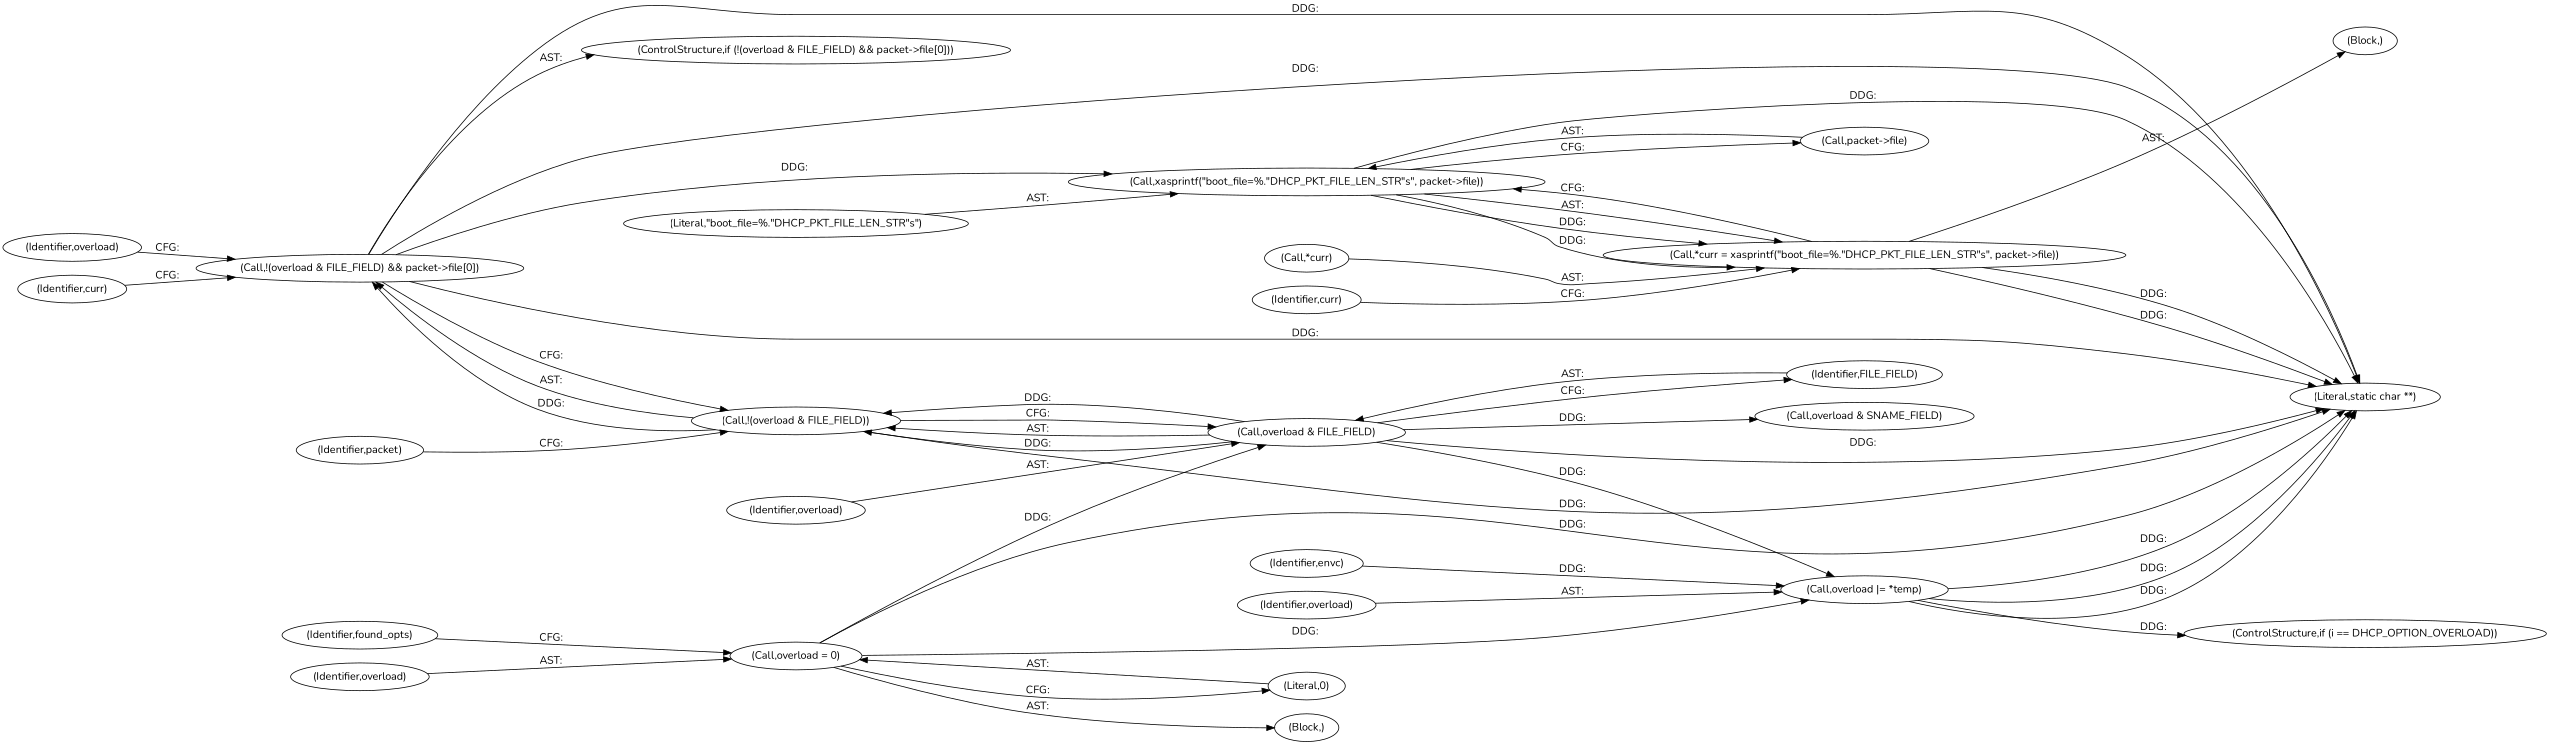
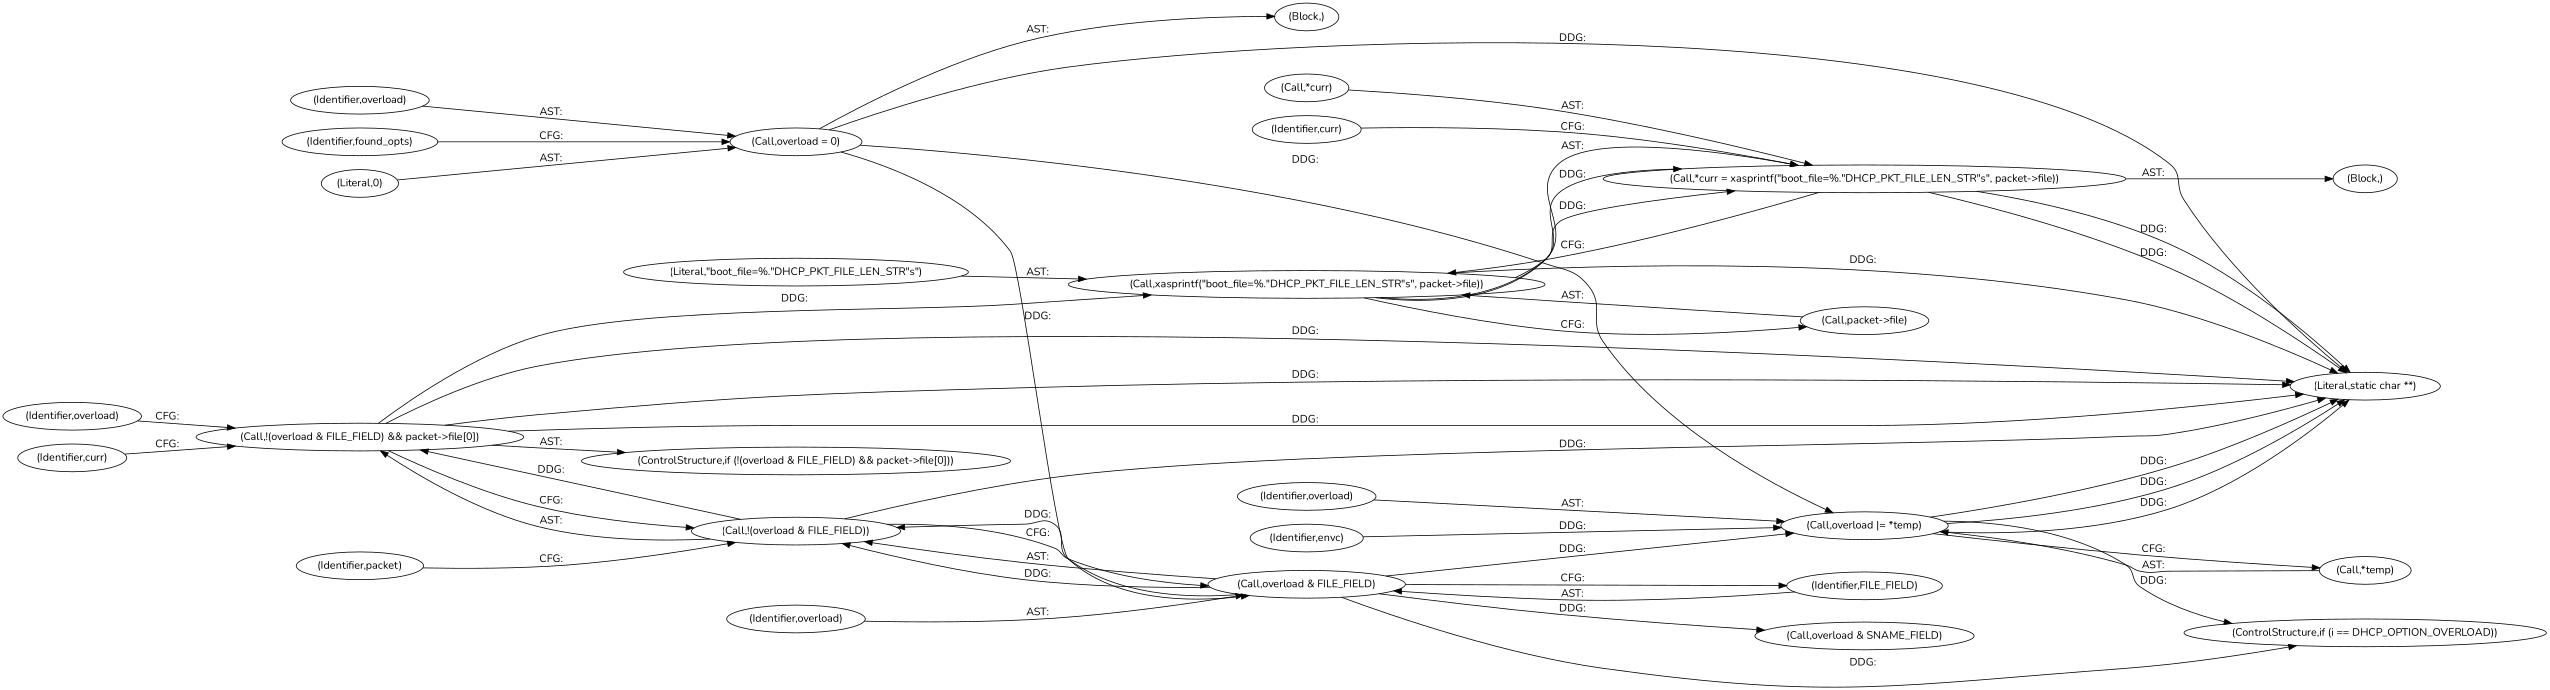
  digraph {
    fontname=Nunito
    rankdir=LR
    node [fontname=Nunito]
    edge [fontname=Nunito]
    n1 [label="(Call,!(overload & FILE_FIELD) && packet->file[0])"]
    n2 [label="(Call,!(overload & FILE_FIELD))"]
    n3 [label="(Call,xasprintf(\"boot_file=%.\"DHCP_PKT_FILE_LEN_STR\"s\", packet->file))"]
    n4 [label="(Literal,static char **)"]
    n5 [label="(ControlStructure,if (!(overload & FILE_FIELD) && packet->file[0]))"]
    n6 [label="(Call,overload & FILE_FIELD)"]
    n7 [label="(Call,*curr = xasprintf(\"boot_file=%.\"DHCP_PKT_FILE_LEN_STR\"s\", packet->file))"]
    n8 [label="(Call,packet->file)"]
    n9 [label="(Identifier,FILE_FIELD)"]
    n10 [label="(Call,overload & SNAME_FIELD)"]
    n11 [label="(Call,overload |= *temp)"]
    n12 [label="(Call,overload = 0)"]
    n13 [label="(Literal,0)"]
    n14 [label="(Block,)"]
    n15 [label="(ControlStructure,if (i == DHCP_OPTION_OVERLOAD))"]
+   n16 [label="(Call,*temp)"]
    n17 [label="(Block,)"]
    n18 [label="(Identifier,overload)"]
    n19 [label="(Literal,\"boot_file=%.\"DHCP_PKT_FILE_LEN_STR\"s\")"]
    n20 [label="(Identifier,envc)"]
    n21 [label="(Call,*curr)"]
    n22 [label="(Identifier,overload)"]
    n23 [label="(Identifier,packet)"]
    n24 [label="(Identifier,overload)"]
    n25 [label="(Identifier,curr)"]
    n26 [label="(Identifier,curr)"]
    n27 [label="(Identifier,overload)"]
    n28 [label="(Identifier,found_opts)"]
    n1 -> n2 [label="CFG: "]
    n1 -> n3 [label="DDG: "]
    n1 -> n4 [label="DDG: "]
    n1 -> n4 [label="DDG: "]
    n1 -> n4 [label="DDG: "]
    n1 -> n5 [label="AST: "]
    n2 -> n1 [label="AST: "]
    n2 -> n1 [label="DDG: "]
    n2 -> n4 [label="DDG: "]
    n2 -> n6 [label="CFG: "]
    n3 -> n4 [label="DDG: "]
    n3 -> n7 [label="AST: "]
    n3 -> n7 [label="DDG: "]
    n3 -> n7 [label="DDG: "]
    n3 -> n8 [label="CFG: "]
    n6 -> n2 [label="AST: "]
    n6 -> n2 [label="DDG: "]
    n6 -> n2 [label="DDG: "]
-   n6 -> n4 [label="DDG: "]
+   n6 -> n15 [label="DDG: "]
    n6 -> n9 [label="CFG: "]
    n6 -> n10 [label="DDG: "]
    n6 -> n11 [label="DDG: "]
    n7 -> n3 [label="CFG: "]
    n7 -> n4 [label="DDG: "]
    n7 -> n4 [label="DDG: "]
    n7 -> n17 [label="AST: "]
    n8 -> n3 [label="AST: "]
    n9 -> n6 [label="AST: "]
    n11 -> n4 [label="DDG: "]
    n11 -> n4 [label="DDG: "]
    n11 -> n4 [label="DDG: "]
    n11 -> n15 [label="DDG: "]
+   n11 -> n16 [label="CFG: "]
    n12 -> n4 [label="DDG: "]
    n12 -> n6 [label="DDG: "]
    n12 -> n11 [label="DDG: "]
-   n12 -> n13 [label="CFG: "]
    n12 -> n14 [label="AST: "]
    n13 -> n12 [label="AST: "]
+   n16 -> n11 [label="AST: "]
    n18 -> n1 [label="CFG: "]
    n19 -> n3 [label="AST: "]
    n20 -> n11 [label="DDG: "]
    n21 -> n7 [label="AST: "]
    n22 -> n12 [label="AST: "]
    n23 -> n2 [label="CFG: "]
    n24 -> n6 [label="AST: "]
    n25 -> n7 [label="CFG: "]
    n26 -> n1 [label="CFG: "]
    n27 -> n11 [label="AST: "]
    n28 -> n12 [label="CFG: "]
  }
